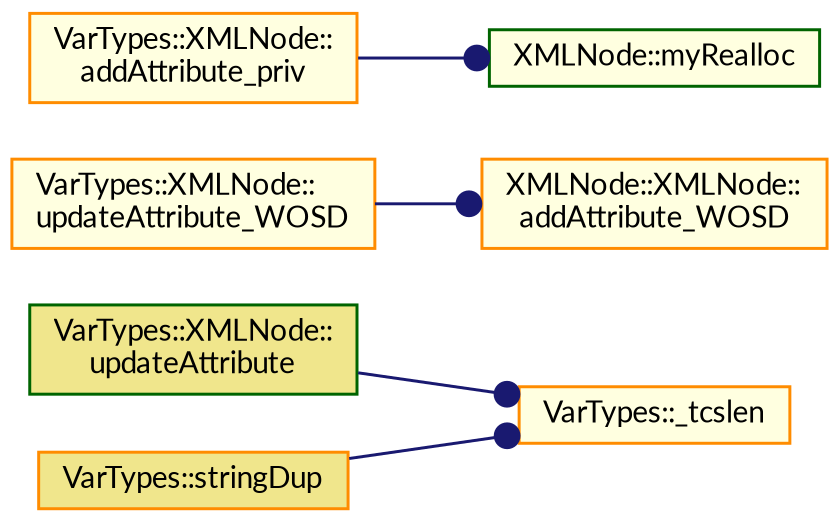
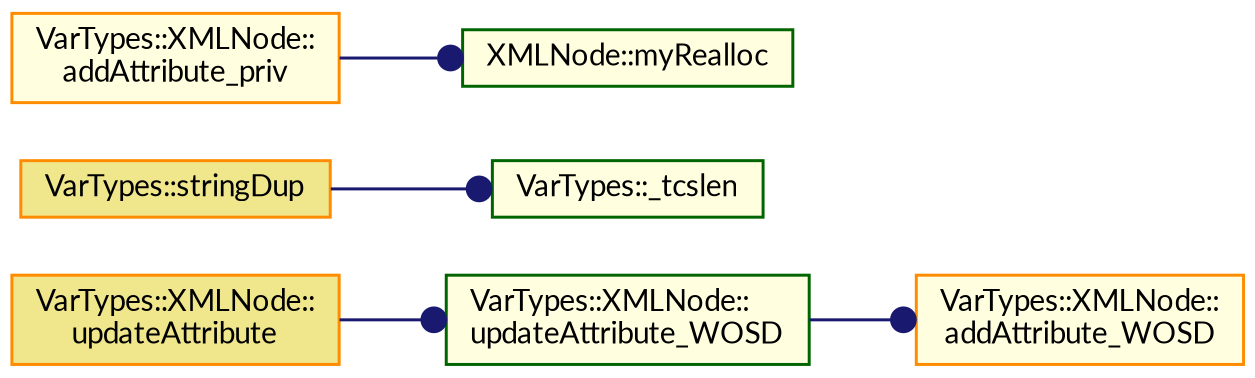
  digraph {
    fontname=Lato
    rankdir=LR
    node [color=darkorange fillcolor=lightyellow fontname=Lato fontsize=10 shape=record style=filled]
    edge [arrowhead=dot color=midnightblue fontname=Lato fontsize=10 labelfontname=Helvetica labelfontsize=10 style=solid]
-   n1 [color=darkgreen fillcolor=khaki fontcolor=black height=0.2 label="VarTypes::XMLNode::\lupdateAttribute" width=0.4]
-   n2 [height=0.2 label="VarTypes::XMLNode::\lupdateAttribute_WOSD" width=0.4]
+   n1 [fillcolor=khaki fontcolor=black height=0.2 label="VarTypes::XMLNode::\lupdateAttribute" width=0.4]
+   n2 [color=darkgreen height=0.2 label="VarTypes::XMLNode::\lupdateAttribute_WOSD" width=0.4]
    n3 [fillcolor=khaki height=0.2 label="VarTypes::stringDup" width=0.4]
-   n4 [height=0.2 label="VarTypes::_tcslen" width=0.4]
-   n5 [height=0.2 label="XMLNode::XMLNode::\laddAttribute_WOSD" width=0.4]
+   n4 [color=darkgreen height=0.2 label="VarTypes::_tcslen" width=0.4]
+   n5 [height=0.2 label="VarTypes::XMLNode::\laddAttribute_WOSD" width=0.4]
    n6 [height=0.2 label="VarTypes::XMLNode::\laddAttribute_priv" width=0.4]
    n7 [color=darkgreen height=0.2 label="XMLNode::myRealloc" width=0.4]
-   n1 -> n4
+   n1 -> n2
    n2 -> n5
    n3 -> n4
    n6 -> n7
  }
